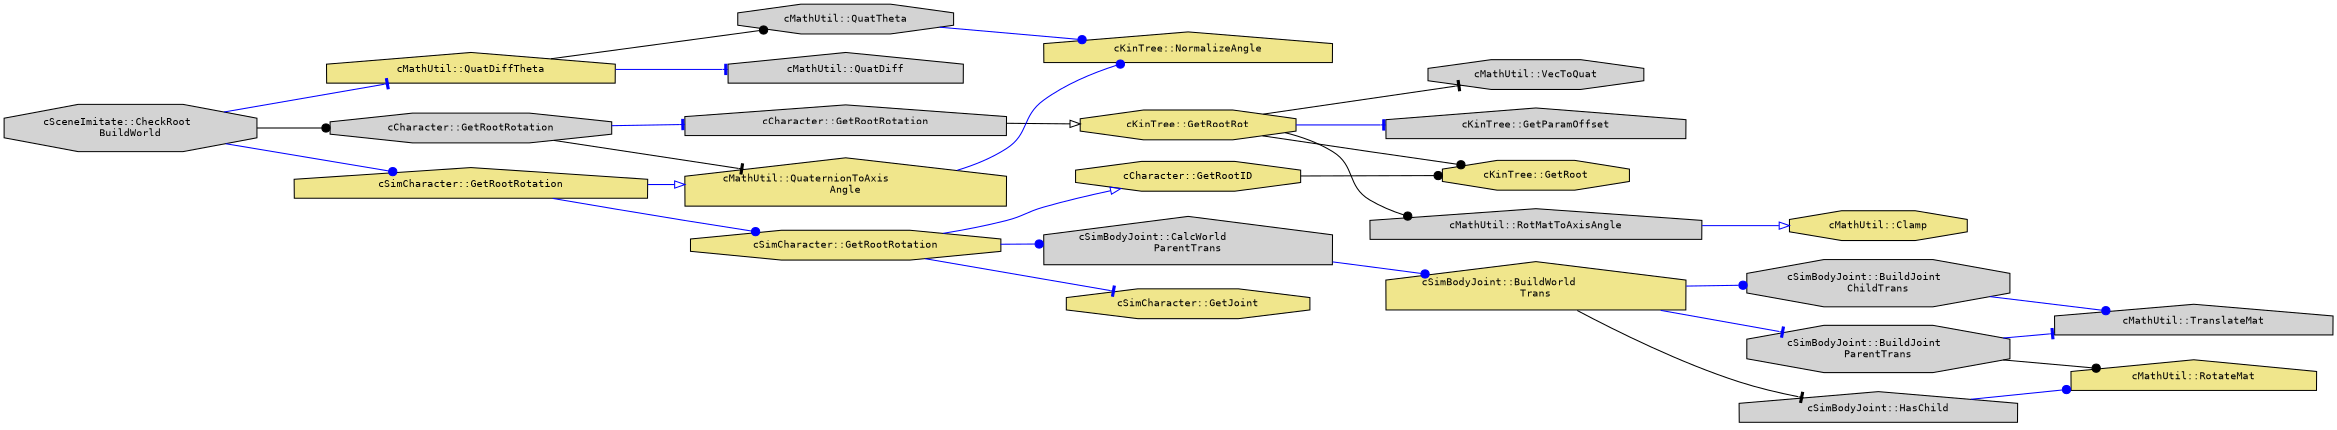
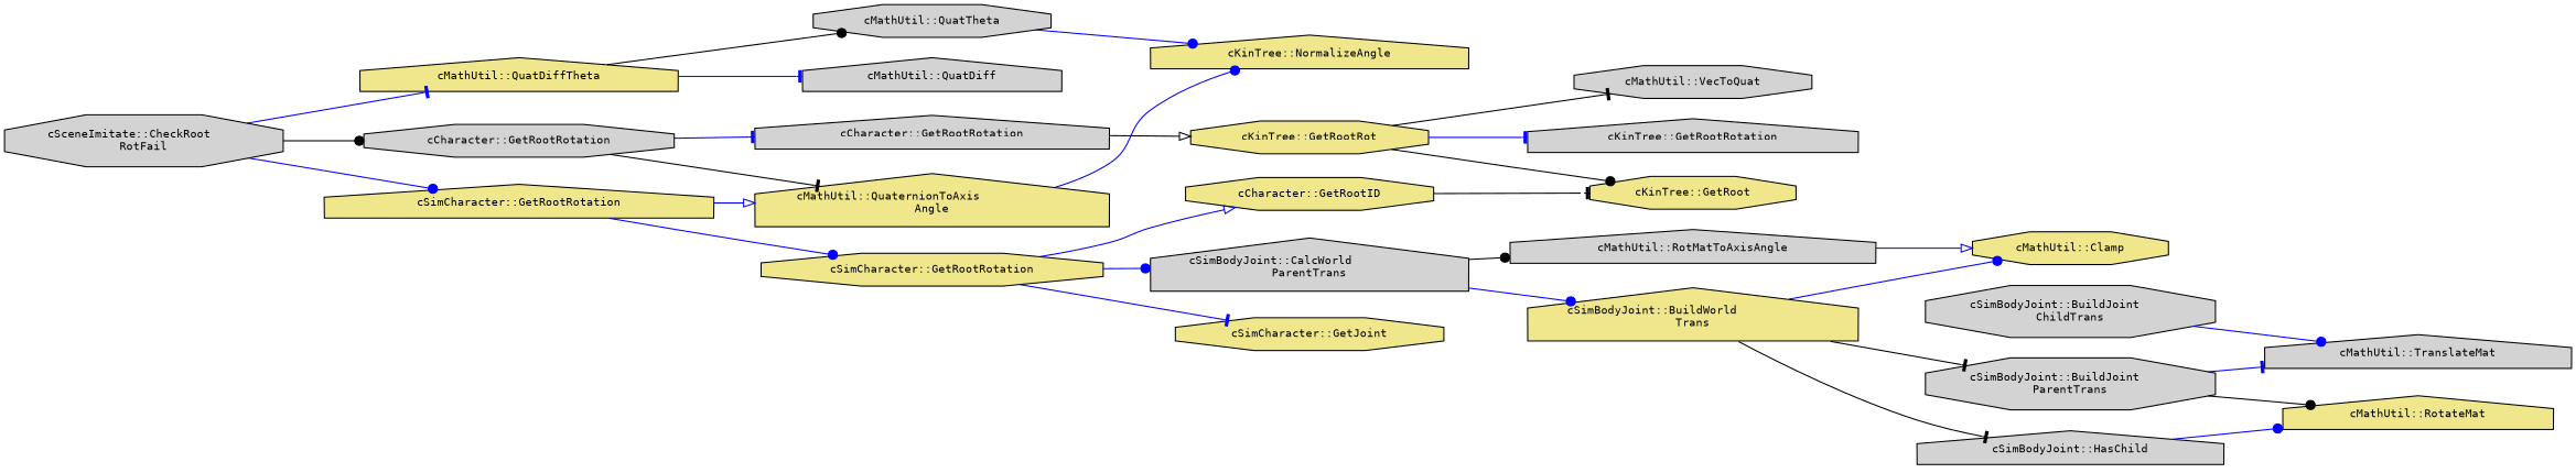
  digraph {
    fontname="DejaVu Sans Mono"
    rankdir=LR
    node [color=black fillcolor=lightgrey fontname="DejaVu Sans Mono" fontsize=10 shape=house style=filled]
    edge [arrowhead=dot color=blue fontname="DejaVu Sans Mono" fontsize=10 labelfontname=Helvetica labelfontsize=10 style=solid]
-   n1 [fontcolor=black height=0.2 label="cSceneImitate::CheckRoot\lBuildWorld" shape=octagon width=0.4]
+   n1 [fontcolor=black height=0.2 label="cSceneImitate::CheckRoot\lRotFail" shape=octagon width=0.4]
    n2 [height=0.2 label="cCharacter::GetRootRotation" shape=octagon width=0.4]
    n3 [fillcolor=khaki height=0.2 label="cSimCharacter::GetRootRotation" width=0.4]
    n4 [fillcolor=khaki height=0.2 label="cMathUtil::QuatDiffTheta" width=0.4]
    n5 [height=0.2 label="cCharacter::GetRootRotation" width=0.4]
    n6 [fillcolor=khaki height=0.2 label="cMathUtil::QuaternionToAxis\lAngle" width=0.4]
    n7 [fillcolor=khaki height=0.2 label="cSimCharacter::GetRootRotation" shape=octagon width=0.4]
    n8 [height=0.2 label="cMathUtil::QuatDiff" width=0.4]
    n9 [height=0.2 label="cMathUtil::QuatTheta" shape=octagon width=0.4]
    n10 [fillcolor=khaki height=0.2 label="cKinTree::GetRootRot" shape=octagon width=0.4]
    n11 [fillcolor=khaki height=0.2 label="cKinTree::NormalizeAngle" width=0.4]
-   n12 [height=0.2 label="cKinTree::GetParamOffset" width=0.4]
+   n12 [height=0.2 label="cKinTree::GetRootRotation" width=0.4]
    n13 [fillcolor=khaki height=0.2 label="cKinTree::GetRoot" shape=octagon width=0.4]
    n14 [height=0.2 label="cMathUtil::VecToQuat" shape=octagon width=0.4]
    n15 [height=0.2 label="cSimBodyJoint::CalcWorld\lParentTrans" width=0.4]
    n16 [fillcolor=khaki height=0.2 label="cSimCharacter::GetJoint" shape=octagon width=0.4]
    n17 [fillcolor=khaki height=0.2 label="cCharacter::GetRootID" shape=octagon width=0.4]
    n18 [fillcolor=khaki height=0.2 label="cSimBodyJoint::BuildWorld\lTrans" width=0.4]
    n19 [height=0.2 label="cMathUtil::RotMatToAxisAngle" width=0.4]
    n20 [height=0.2 label="cSimBodyJoint::BuildJoint\lChildTrans" shape=octagon width=0.4]
    n21 [height=0.2 label="cSimBodyJoint::BuildJoint\lParentTrans" shape=octagon width=0.4]
    n22 [height=0.2 label="cSimBodyJoint::HasChild" width=0.4]
    n23 [fillcolor=khaki height=0.2 label="cMathUtil::Clamp" shape=octagon width=0.4]
    n24 [height=0.2 label="cMathUtil::TranslateMat" width=0.4]
    n25 [fillcolor=khaki height=0.2 label="cMathUtil::RotateMat" width=0.4]
    n1 -> n2 [color=black]
    n1 -> n3
    n1 -> n4 [arrowhead=tee]
    n2 -> n5 [arrowhead=tee]
    n2 -> n6 [arrowhead=tee color=black]
    n3 -> n6 [arrowhead=onormal]
    n3 -> n7
    n4 -> n8 [arrowhead=tee]
    n4 -> n9 [color=black]
    n5 -> n10 [arrowhead=onormal color=black]
    n6 -> n11
    n7 -> n15
    n7 -> n16 [arrowhead=tee]
    n7 -> n17 [arrowhead=onormal]
    n9 -> n11
    n10 -> n12 [arrowhead=tee]
    n10 -> n13 [color=black]
    n10 -> n14 [arrowhead=tee color=black]
    n15 -> n18
-   n10 -> n19 [color=black]
-   n17 -> n13 [color=black]
-   n18 -> n20
-   n18 -> n21 [arrowhead=tee]
+   n15 -> n19 [color=black]
+   n17 -> n13 [arrowhead=tee color=black]
+   n18 -> n23
+   n18 -> n21 [arrowhead=tee color=black]
    n18 -> n22 [arrowhead=tee color=black]
    n19 -> n23 [arrowhead=onormal]
    n20 -> n24
    n21 -> n24 [arrowhead=tee]
    n21 -> n25 [color=black]
    n22 -> n25
  }
